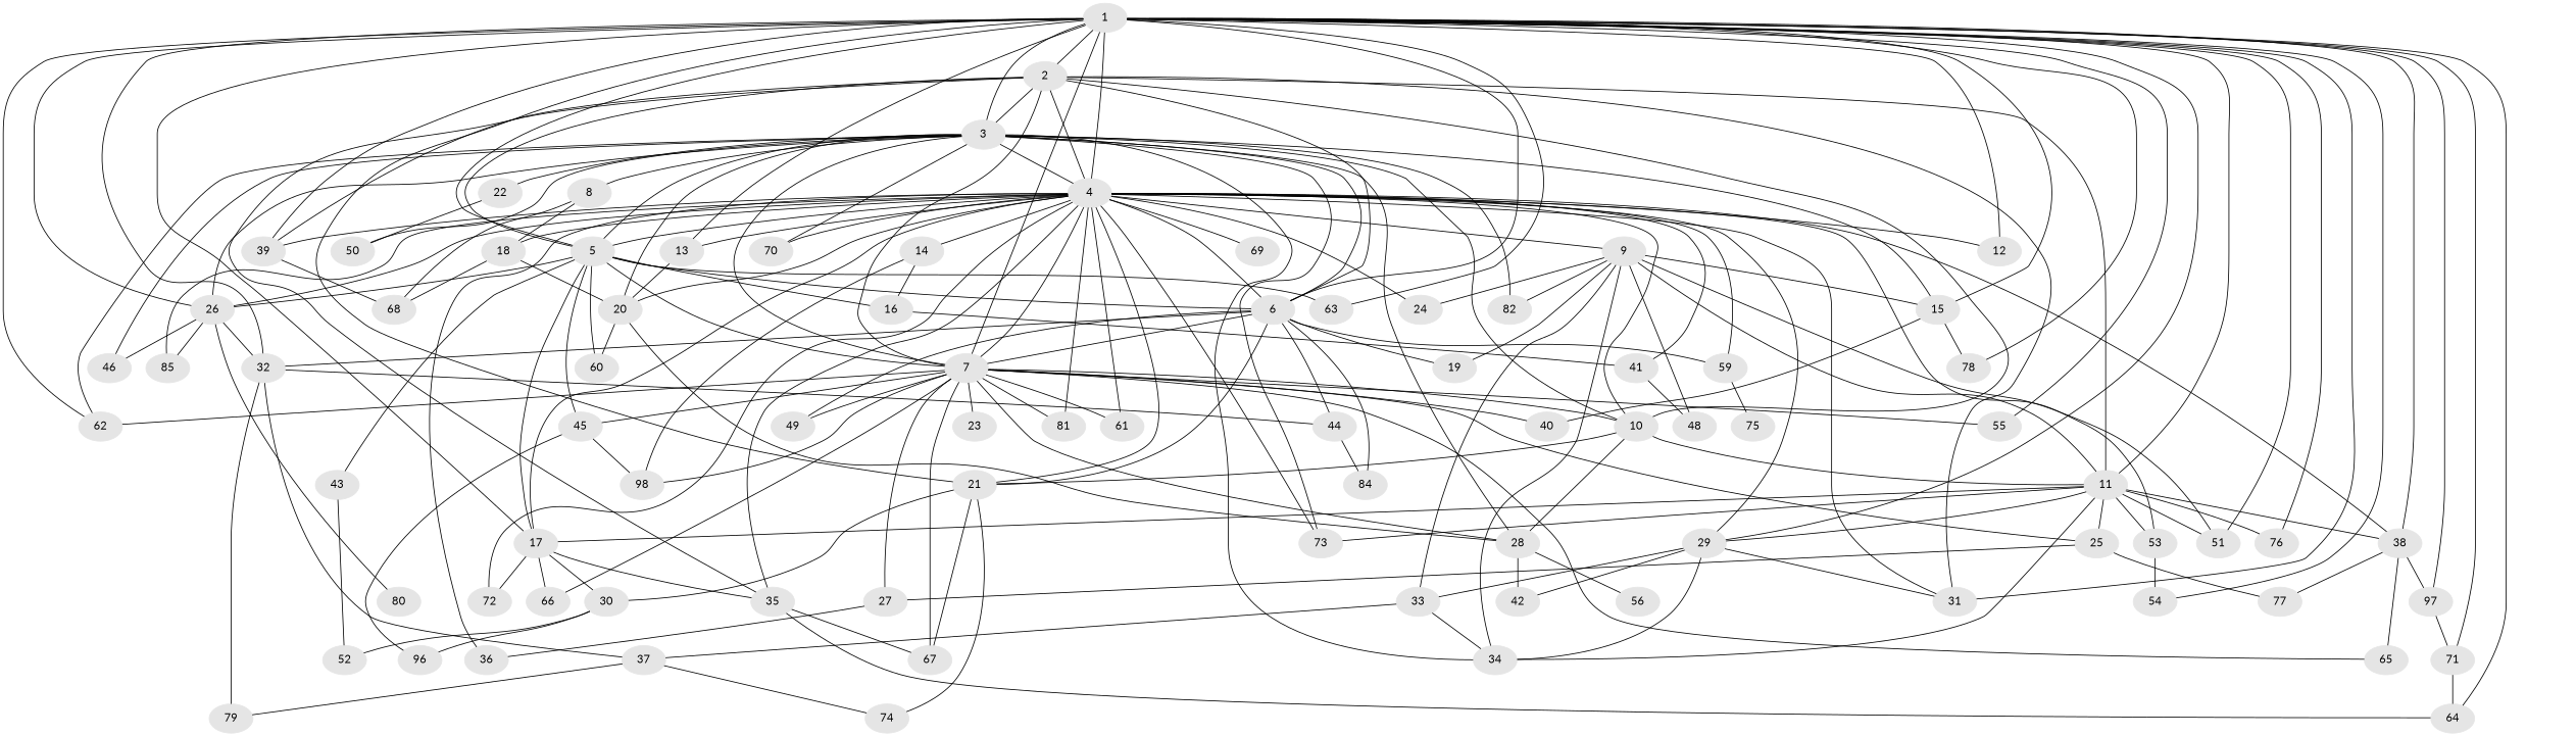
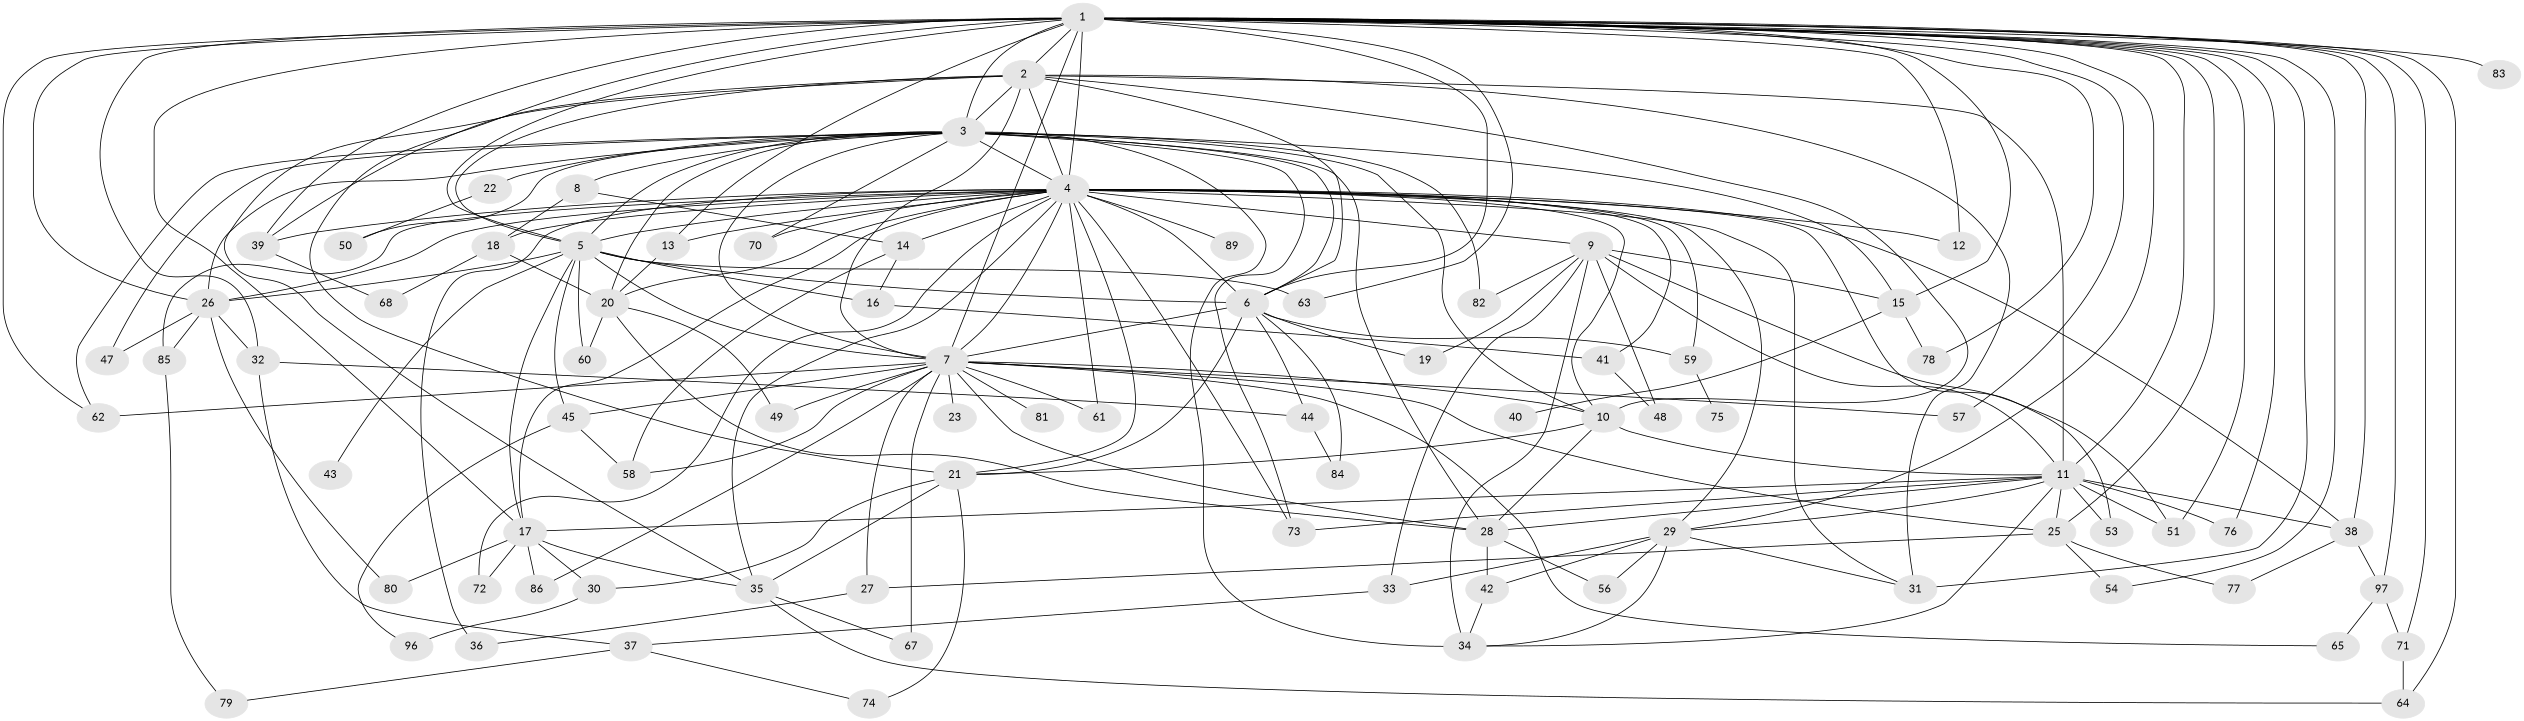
  graph {
    fontname=Lato
    node [color=gray90 fontname=Lato style=filled]
    edge [fontname=Lato weight=1.0]
    1
    2
    3
    4
    5
    6
    7
    11
    12
    13
    15
    17
    21
    25
    26
    29
    31
    32
    38
    39
    51
    54
-   55
+   55 [label=57]
    n24 [label=97]
    62
    63
    64
    71
    76
    78
+   83
    10
    35
    8
    20
    22
    28
    34
-   47 [label=46]
+   47
    50
    70
    73
    82
    9
    14
    18
-   24
    36
    41
    53
    59
    61
-   69
+   69 [label=89]
    72
    81
    85
    16
    43
    45
    60
    19
    44
    84
    23
    27
    40
    49
-   58 [label=98]
+   58
    65
    67
-   86 [label=66]
+   86
    30
    80
    74
    77
    33
    42
    56
    37
    79
    68
    48
    75
-   52
    n85 [label=96]
    1 -- 2 [weight=2.0]
    1 -- 3 [weight=6.0]
    1 -- 4 [weight=4.0]
    1 -- 5 [weight=3.0]
    1 -- 6 [weight=2.0]
    1 -- 7 [weight=4.0]
    1 -- 11
    1 -- 12
    1 -- 13
    1 -- 15
    1 -- 17
    1 -- 21
+   1 -- 25
    1 -- 26
    1 -- 29
    1 -- 31
    1 -- 32
    1 -- 38
    1 -- 39 [weight=2.0]
    1 -- 51
    1 -- 54
    1 -- 55
    1 -- n24
    1 -- 62
    1 -- 63
    1 -- 64
    1 -- 71
    1 -- 76
    1 -- 78
+   1 -- 83
    2 -- 3 [weight=2.0]
    2 -- 4 [weight=3.0]
    2 -- 5
    2 -- 6
    2 -- 7
    2 -- 11 [weight=9.0]
    2 -- 31 [weight=3.0]
    2 -- 39
    2 -- 10
    2 -- 35
    3 -- 4 [weight=5.0]
    3 -- 5 [weight=2.0]
    3 -- 6 [weight=2.0]
    3 -- 7 [weight=3.0]
    3 -- 15 [weight=6.0]
    3 -- 26
    3 -- 62
    3 -- 10
    3 -- 8 [weight=2.0]
    3 -- 20
    3 -- 22
    3 -- 28
    3 -- 34
    3 -- 47
    3 -- 50
    3 -- 70
    3 -- 73
    3 -- 82
    4 -- 5 [weight=2.0]
    4 -- 6 [weight=3.0]
    4 -- 7 [weight=3.0]
    4 -- 12
    4 -- 13
    4 -- 17
    4 -- 21
    4 -- 26
    4 -- 29
    4 -- 31
    4 -- 38
    4 -- 39
    4 -- 10
    4 -- 35
    4 -- 20
    4 -- 70
    4 -- 73
    4 -- 9 [weight=4.0]
    4 -- 14 [weight=2.0]
    4 -- 18
-   4 -- 24
    4 -- 36
    4 -- 41
    4 -- 53
    4 -- 59
    4 -- 61
    4 -- 69
    4 -- 72
-   4 -- 81
    4 -- 85
    5 -- 6
    5 -- 7
    5 -- 17
    5 -- 26
    5 -- 63
    5 -- 16
    5 -- 43
    5 -- 45
    5 -- 60
    6 -- 7
    6 -- 21
-   6 -- 32
    6 -- 59
    6 -- 19
    6 -- 44
    6 -- 84
    7 -- 25
    7 -- 55
    7 -- 62 [weight=2.0]
    7 -- 10
    7 -- 28
    7 -- 61
    7 -- 81
    7 -- 45
    7 -- 23
    7 -- 27 [weight=2.0]
-   7 -- 40
    7 -- 49
    7 -- 58
    7 -- 65
    7 -- 67
    7 -- 86
    11 -- 17
    11 -- 25
    11 -- 29
    11 -- 38
    11 -- 51
    11 -- 76
+   11 -- 28
    11 -- 34
    11 -- 73
    11 -- 53
    13 -- 20
    15 -- 78
    15 -- 40
    17 -- 35
    17 -- 72
    17 -- 86
    17 -- 30
-   21 -- 67
+   17 -- 80
+   21 -- 35
    21 -- 30
    21 -- 74
-   53 -- 54
+   25 -- 54
    25 -- 27
    25 -- 77
    26 -- 32
    26 -- 47
    26 -- 85
    26 -- 80
    29 -- 31
    29 -- 34
    29 -- 33
    29 -- 42
+   29 -- 56
    32 -- 44
    32 -- 37
-   32 -- 79
+   85 -- 79
    38 -- n24
    38 -- 77
    39 -- 68
    n24 -- 71
-   38 -- 65
+   n24 -- 65
    71 -- 64
    10 -- 11
    10 -- 21
    10 -- 28
    35 -- 64
    35 -- 67
-   8 -- 68
+   8 -- 14
    8 -- 18
    20 -- 28
    20 -- 60
-   6 -- 49
+   20 -- 49
    22 -- 50
    28 -- 42
    28 -- 56
    9 -- 11
    9 -- 15
    9 -- 51
    9 -- 34
    9 -- 82
-   9 -- 24
    9 -- 19
    9 -- 33
    9 -- 48
    14 -- 16
    14 -- 58
    18 -- 20
    18 -- 68
    41 -- 48
    59 -- 75
    16 -- 41
-   43 -- 52
    45 -- 58
    45 -- n85
    44 -- 84
    27 -- 36
-   30 -- 52
    30 -- n85
-   33 -- 34
+   42 -- 34
    33 -- 37
    37 -- 74
    37 -- 79
  }
